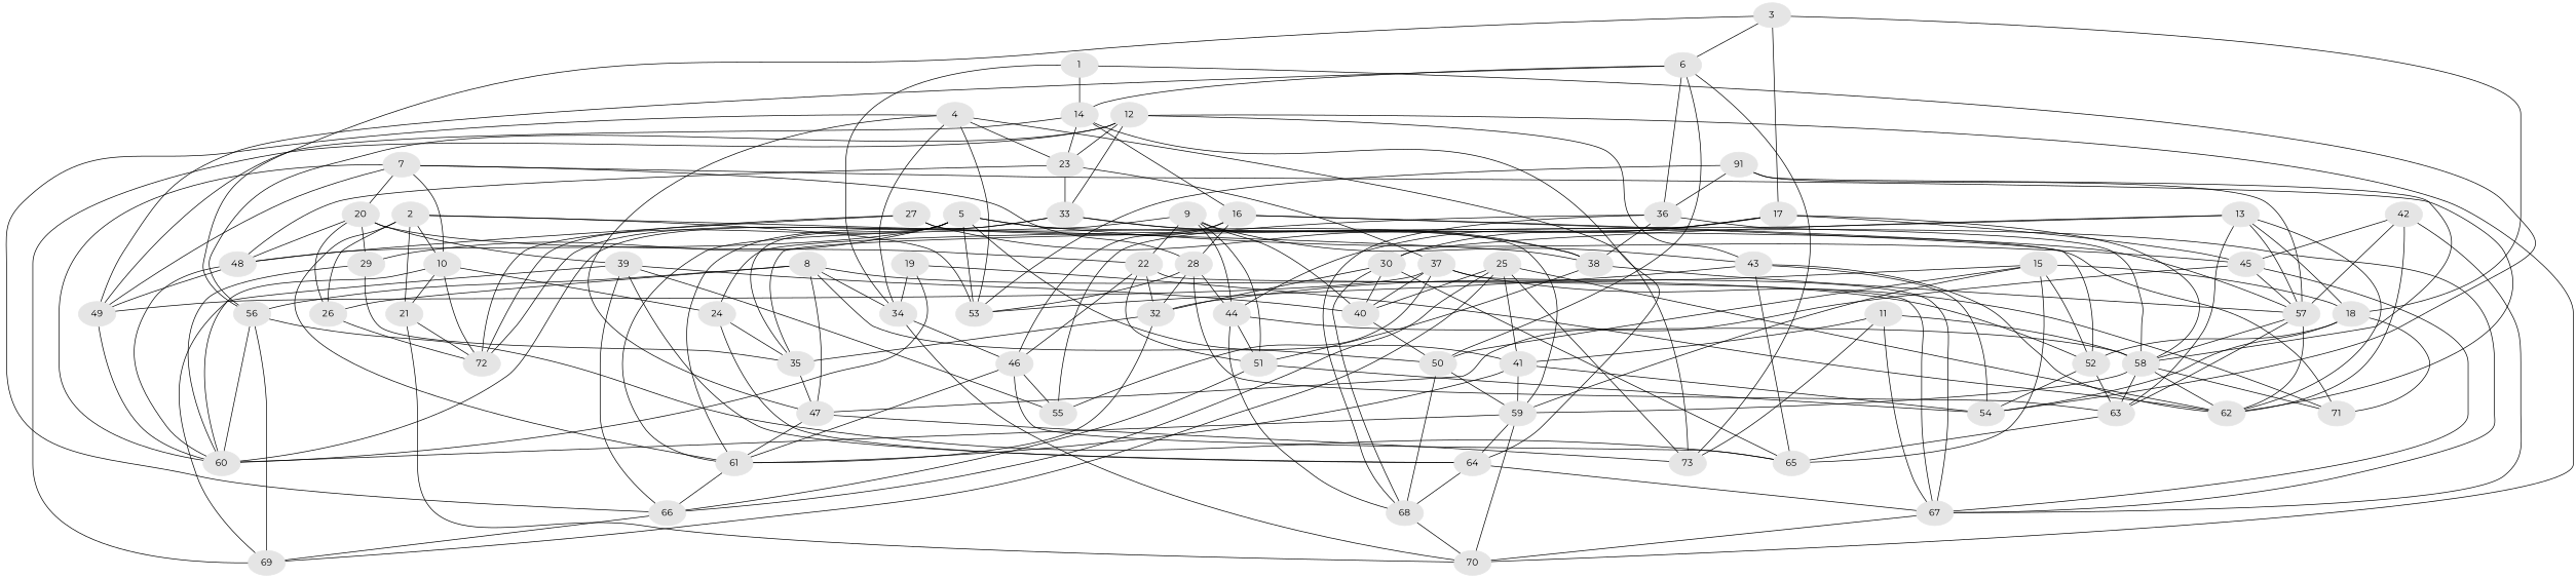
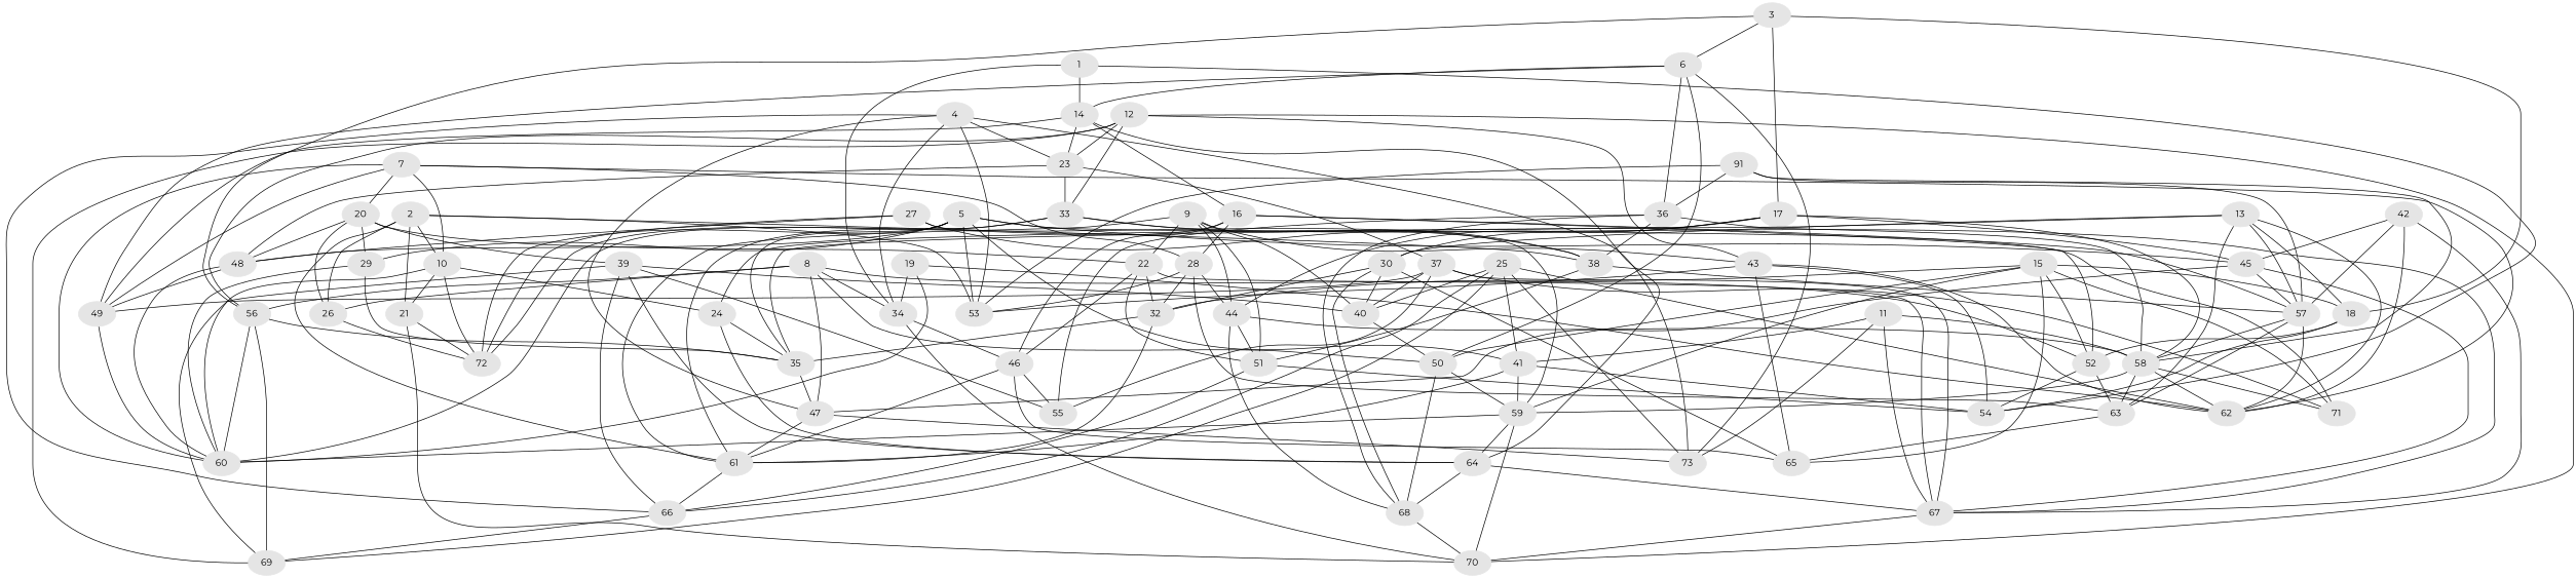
  graph {
    fontname=Montserrat
    node [color=gray90 fontname=Montserrat style=filled]
    edge [fontname=Montserrat weight=1.0]
    1
    14
    34
    54
    23
    49
    16
    64
    70
    46
    42
    45
    62
    67
    57
    2
    10
    21
    26
    38
    53
    61
    72
    60
    24
    51
    66
    3
    6
    17
    18
    56
    73
    36
    50
    44
    58
    30
    71
    52
    69
    65
    4
    47
    48
    33
    37
    5
    29
    35
    41
    59
    68
    55
    7
    20
    28
    22
    39
    63
    32
    8
    9
    40
    43
    11
    12
    13
    15
    19
    25
    27
    n73 [label=91]
    1 -- 14
    1 -- 34
    1 -- 54
    14 -- 23
    14 -- 49
    14 -- 16
    14 -- 64
    34 -- 70
    34 -- 46
    23 -- 48
    23 -- 33
    23 -- 37
    49 -- 60
    16 -- 46
    16 -- 57
    16 -- 61
    16 -- 52
    16 -- 28
    64 -- 67
    64 -- 68
    46 -- 61
    46 -- 65
    46 -- 55
    42 -- 45
    42 -- 62
    42 -- 67
    42 -- 57 [weight=2.0]
    45 -- 67
    45 -- 57
    45 -- 47
    67 -- 70
    57 -- 62
    57 -- 58
    57 -- 63
    2 -- 10
    2 -- 21
    2 -- 26
    2 -- 38
    2 -- 53
    2 -- 61
    10 -- 21
    10 -- 72
    10 -- 60
    10 -- 24
    21 -- 70
    21 -- 72
    26 -- 72
    38 -- 57
    38 -- 51
    61 -- 66
    24 -- 64
    24 -- 35
    51 -- 54
    51 -- 66
    66 -- 69
    3 -- 6
    3 -- 17
    3 -- 18
    3 -- 56
    6 -- 14
    6 -- 49
    6 -- 73
    6 -- 36
    6 -- 50
    17 -- 45
    17 -- 24
    17 -- 44
    17 -- 58
    17 -- 30
    18 -- 54
-   18 -- 71
+   15 -- 71
    18 -- 52
    56 -- 60
    56 -- 69
-   56 -- 65
+   56 -- 35
    36 -- 38
    36 -- 58
    36 -- 68
    36 -- 55
    50 -- 59
    50 -- 68
    44 -- 51
    44 -- 58
    44 -- 68
    58 -- 62
    58 -- 71
    58 -- 59
    58 -- 63
    30 -- 65
    30 -- 68
    30 -- 32
    30 -- 40
    52 -- 54
    52 -- 63
    4 -- 34
    4 -- 23
    4 -- 53
    4 -- 66
    4 -- 73
    4 -- 47
    47 -- 61
    47 -- 73
    48 -- 49
    48 -- 60
    33 -- 67
    33 -- 38
    33 -- 72
    33 -- 60
    37 -- 49
    37 -- 67
    37 -- 71
    37 -- 55
    37 -- 40
    5 -- 45
    5 -- 53
    5 -- 72
    5 -- 71
    5 -- 48
    5 -- 29
    5 -- 35
    5 -- 41
    29 -- 60
    29 -- 35
    35 -- 47
    41 -- 54
    41 -- 61
    41 -- 59
    59 -- 64
    59 -- 70
    59 -- 60
    68 -- 70
    7 -- 49
    7 -- 62
    7 -- 10
    7 -- 60
    7 -- 20
    7 -- 28
    20 -- 26
    20 -- 48
    20 -- 29
    20 -- 22
    20 -- 39
    28 -- 53
    28 -- 44
    28 -- 63
    28 -- 32
    22 -- 46
    22 -- 67
    22 -- 51
    22 -- 32
    39 -- 64
    39 -- 66
    39 -- 69
    39 -- 55
    39 -- 40
    63 -- 65
    32 -- 61
    32 -- 35
    8 -- 34
    8 -- 26
    8 -- 56
    8 -- 50
    8 -- 52
    8 -- 47
    9 -- 61
    9 -- 51
    9 -- 44
    9 -- 22
    9 -- 40
    9 -- 43
    40 -- 50
    43 -- 54
    43 -- 62
    43 -- 53
    43 -- 65
    11 -- 67
    11 -- 73
    11 -- 58
    11 -- 41
    12 -- 23
    12 -- 70
    12 -- 56
    12 -- 69
    12 -- 33
    12 -- 43
    13 -- 62
    13 -- 57
    13 -- 18
    13 -- 30
    13 -- 35
    13 -- 63
    15 -- 18
    15 -- 50
    15 -- 52
    15 -- 65
    15 -- 59
    15 -- 32
    19 -- 34
    19 -- 62
    19 -- 60 [weight=2.0]
    25 -- 62
    25 -- 66
    25 -- 73
    25 -- 69
    25 -- 41
    25 -- 40
    27 -- 38
    27 -- 72
    27 -- 48
    27 -- 59
    n73 -- 57
    n73 -- 53
    n73 -- 36
    n73 -- 58
  }
